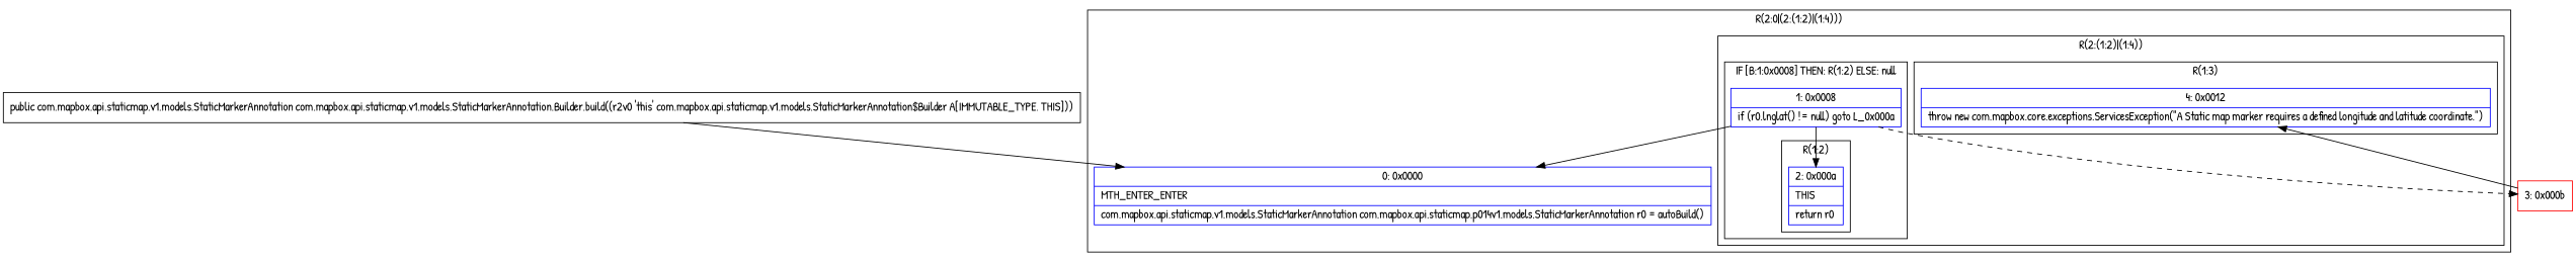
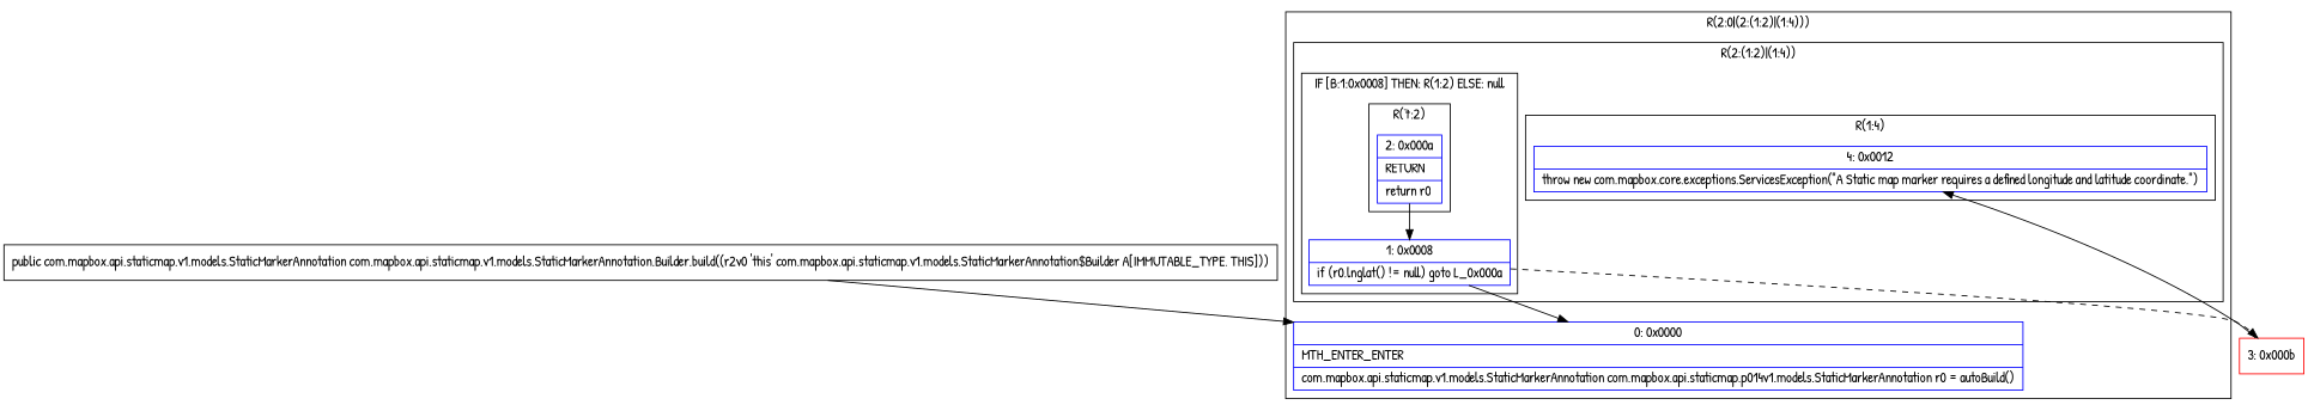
  digraph {
    fontname="Patrick Hand"
    node [color=blue fontname="Patrick Hand" shape=record]
    edge [fontname="Patrick Hand"]
-   n1 [label="{2\:\ 0x000a|THIS\l|return r0\l}"]
+   n1 [label="{2\:\ 0x000a|RETURN\l|return r0\l}"]
    n2 [label="{1\:\ 0x0008|if (r0.lnglat() != null) goto L_0x000a\l}"]
    n3 [label="{4\:\ 0x0012|throw new com.mapbox.core.exceptions.ServicesException(\"A Static map marker requires a defined longitude and latitude coordinate.\")\l}"]
    n4 [label="{0\:\ 0x0000|MTH_ENTER_ENTER\l|com.mapbox.api.staticmap.v1.models.StaticMarkerAnnotation com.mapbox.api.staticmap.p014v1.models.StaticMarkerAnnotation r0 = autoBuild()\l}"]
    n5 [color=red label="{3\:\ 0x000b}"]
    n6 [label="{public com.mapbox.api.staticmap.v1.models.StaticMarkerAnnotation com.mapbox.api.staticmap.v1.models.StaticMarkerAnnotation.Builder.build((r2v0 'this' com.mapbox.api.staticmap.v1.models.StaticMarkerAnnotation$Builder A[IMMUTABLE_TYPE, THIS])) }" color=""]
    subgraph cluster_1 {
      label="R(2:0|(2:(1:2)|(1:4)))"
      n4
      subgraph cluster_2 {
        label="R(2:(1:2)|(1:4))"
        subgraph cluster_3 {
          label="IF [B:1:0x0008] THEN: R(1:2) ELSE: null"
          n2
          subgraph cluster_4 {
-           label="R(1:2)"
+           label="R(7:2)"
            n1
          }
        }
        subgraph cluster_5 {
-         label="R(1:3)"
+         label="R(1:4)"
          n3
        }
      }
    }
-   n2 -> n1
+   n1 -> n2
    n2 -> n4
    n2 -> n5 [style=dashed]
    n5 -> n3
    n6 -> n4
  }
